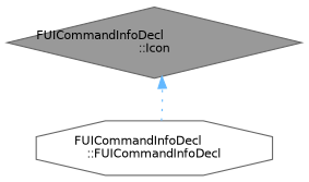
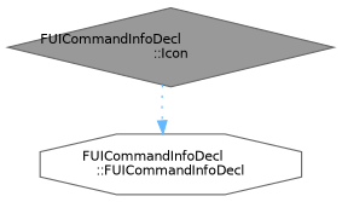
  digraph {
    rankdir=TB
    fontname="DejaVu Sans"
    node [fontname="DejaVu Sans" fontsize=10 style=filled]
    n1 [color=gray40 fillcolor=grey60 fontcolor=black height=0.2 label="FUICommandInfoDecl\l::Icon" shape=diamond width=0.4]
    n2 [color=grey40 fillcolor=white height=0.2 label="FUICommandInfoDecl\l::FUICommandInfoDecl" shape=octagon width=0.4]
-   n2 -> n1 [color=steelblue1 fontname="DejaVu Sans" fontsize=10 labelfontname=Helvetica labelfontsize=10 style=dotted]
+   n1 -> n2 [color=steelblue1 fontname="DejaVu Sans" fontsize=10 labelfontname=Helvetica labelfontsize=10 style=dotted]
  }
